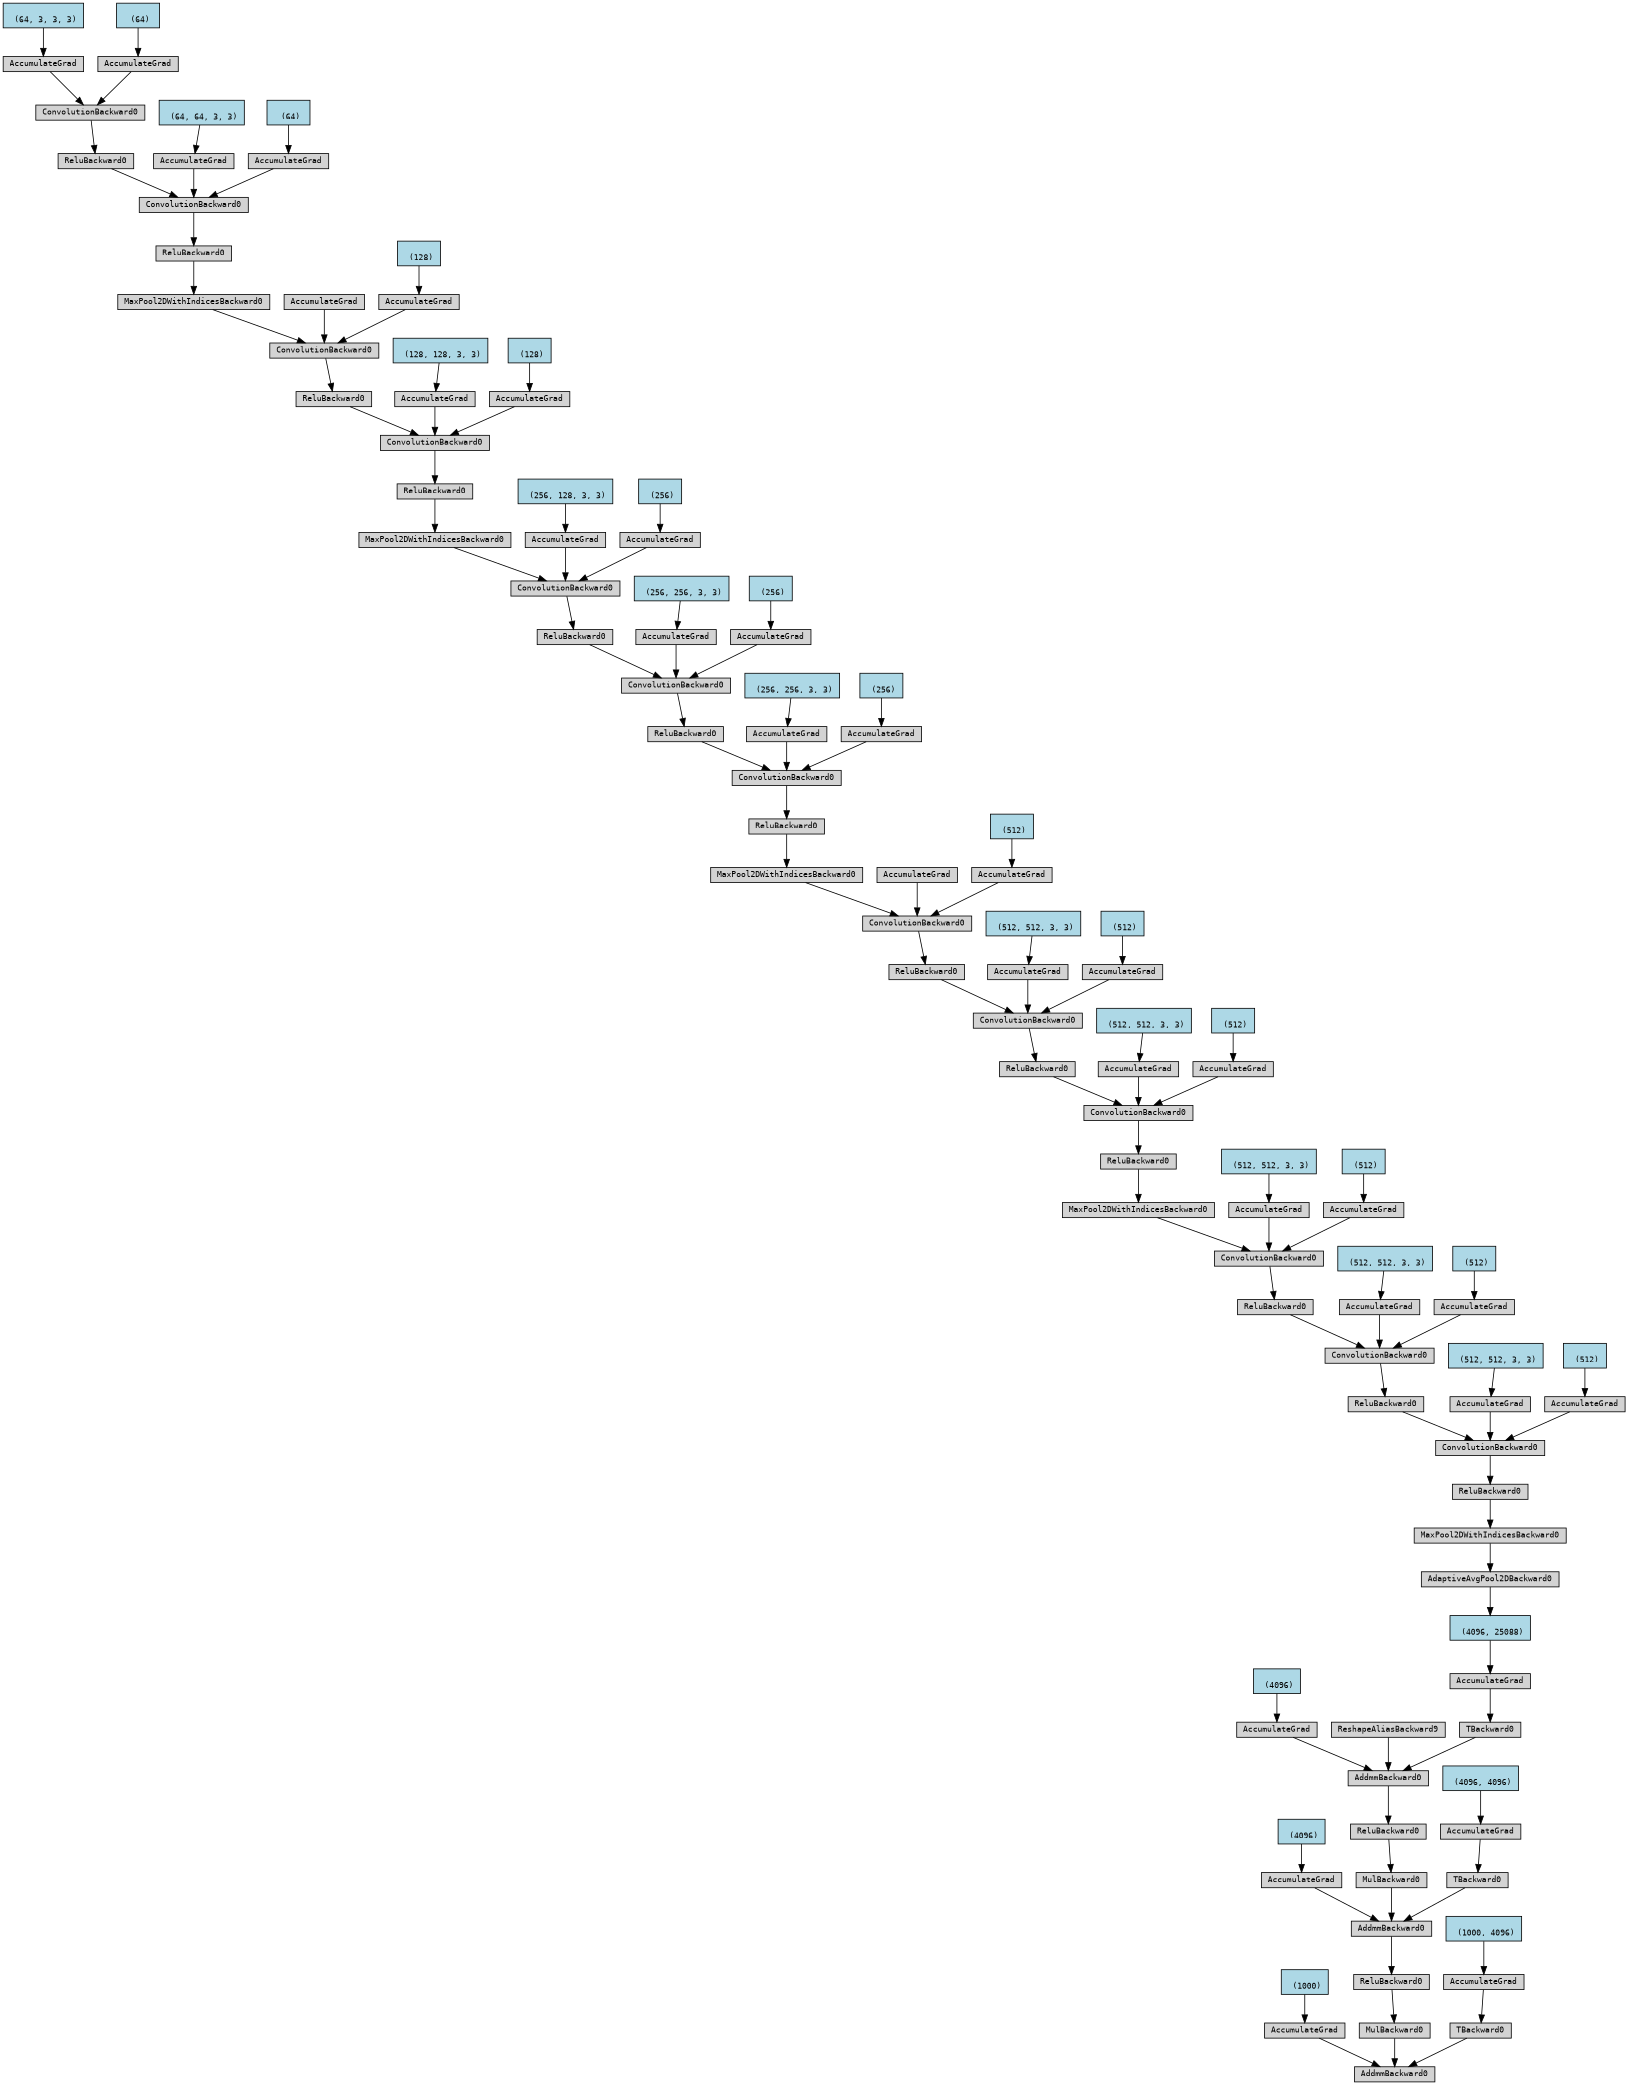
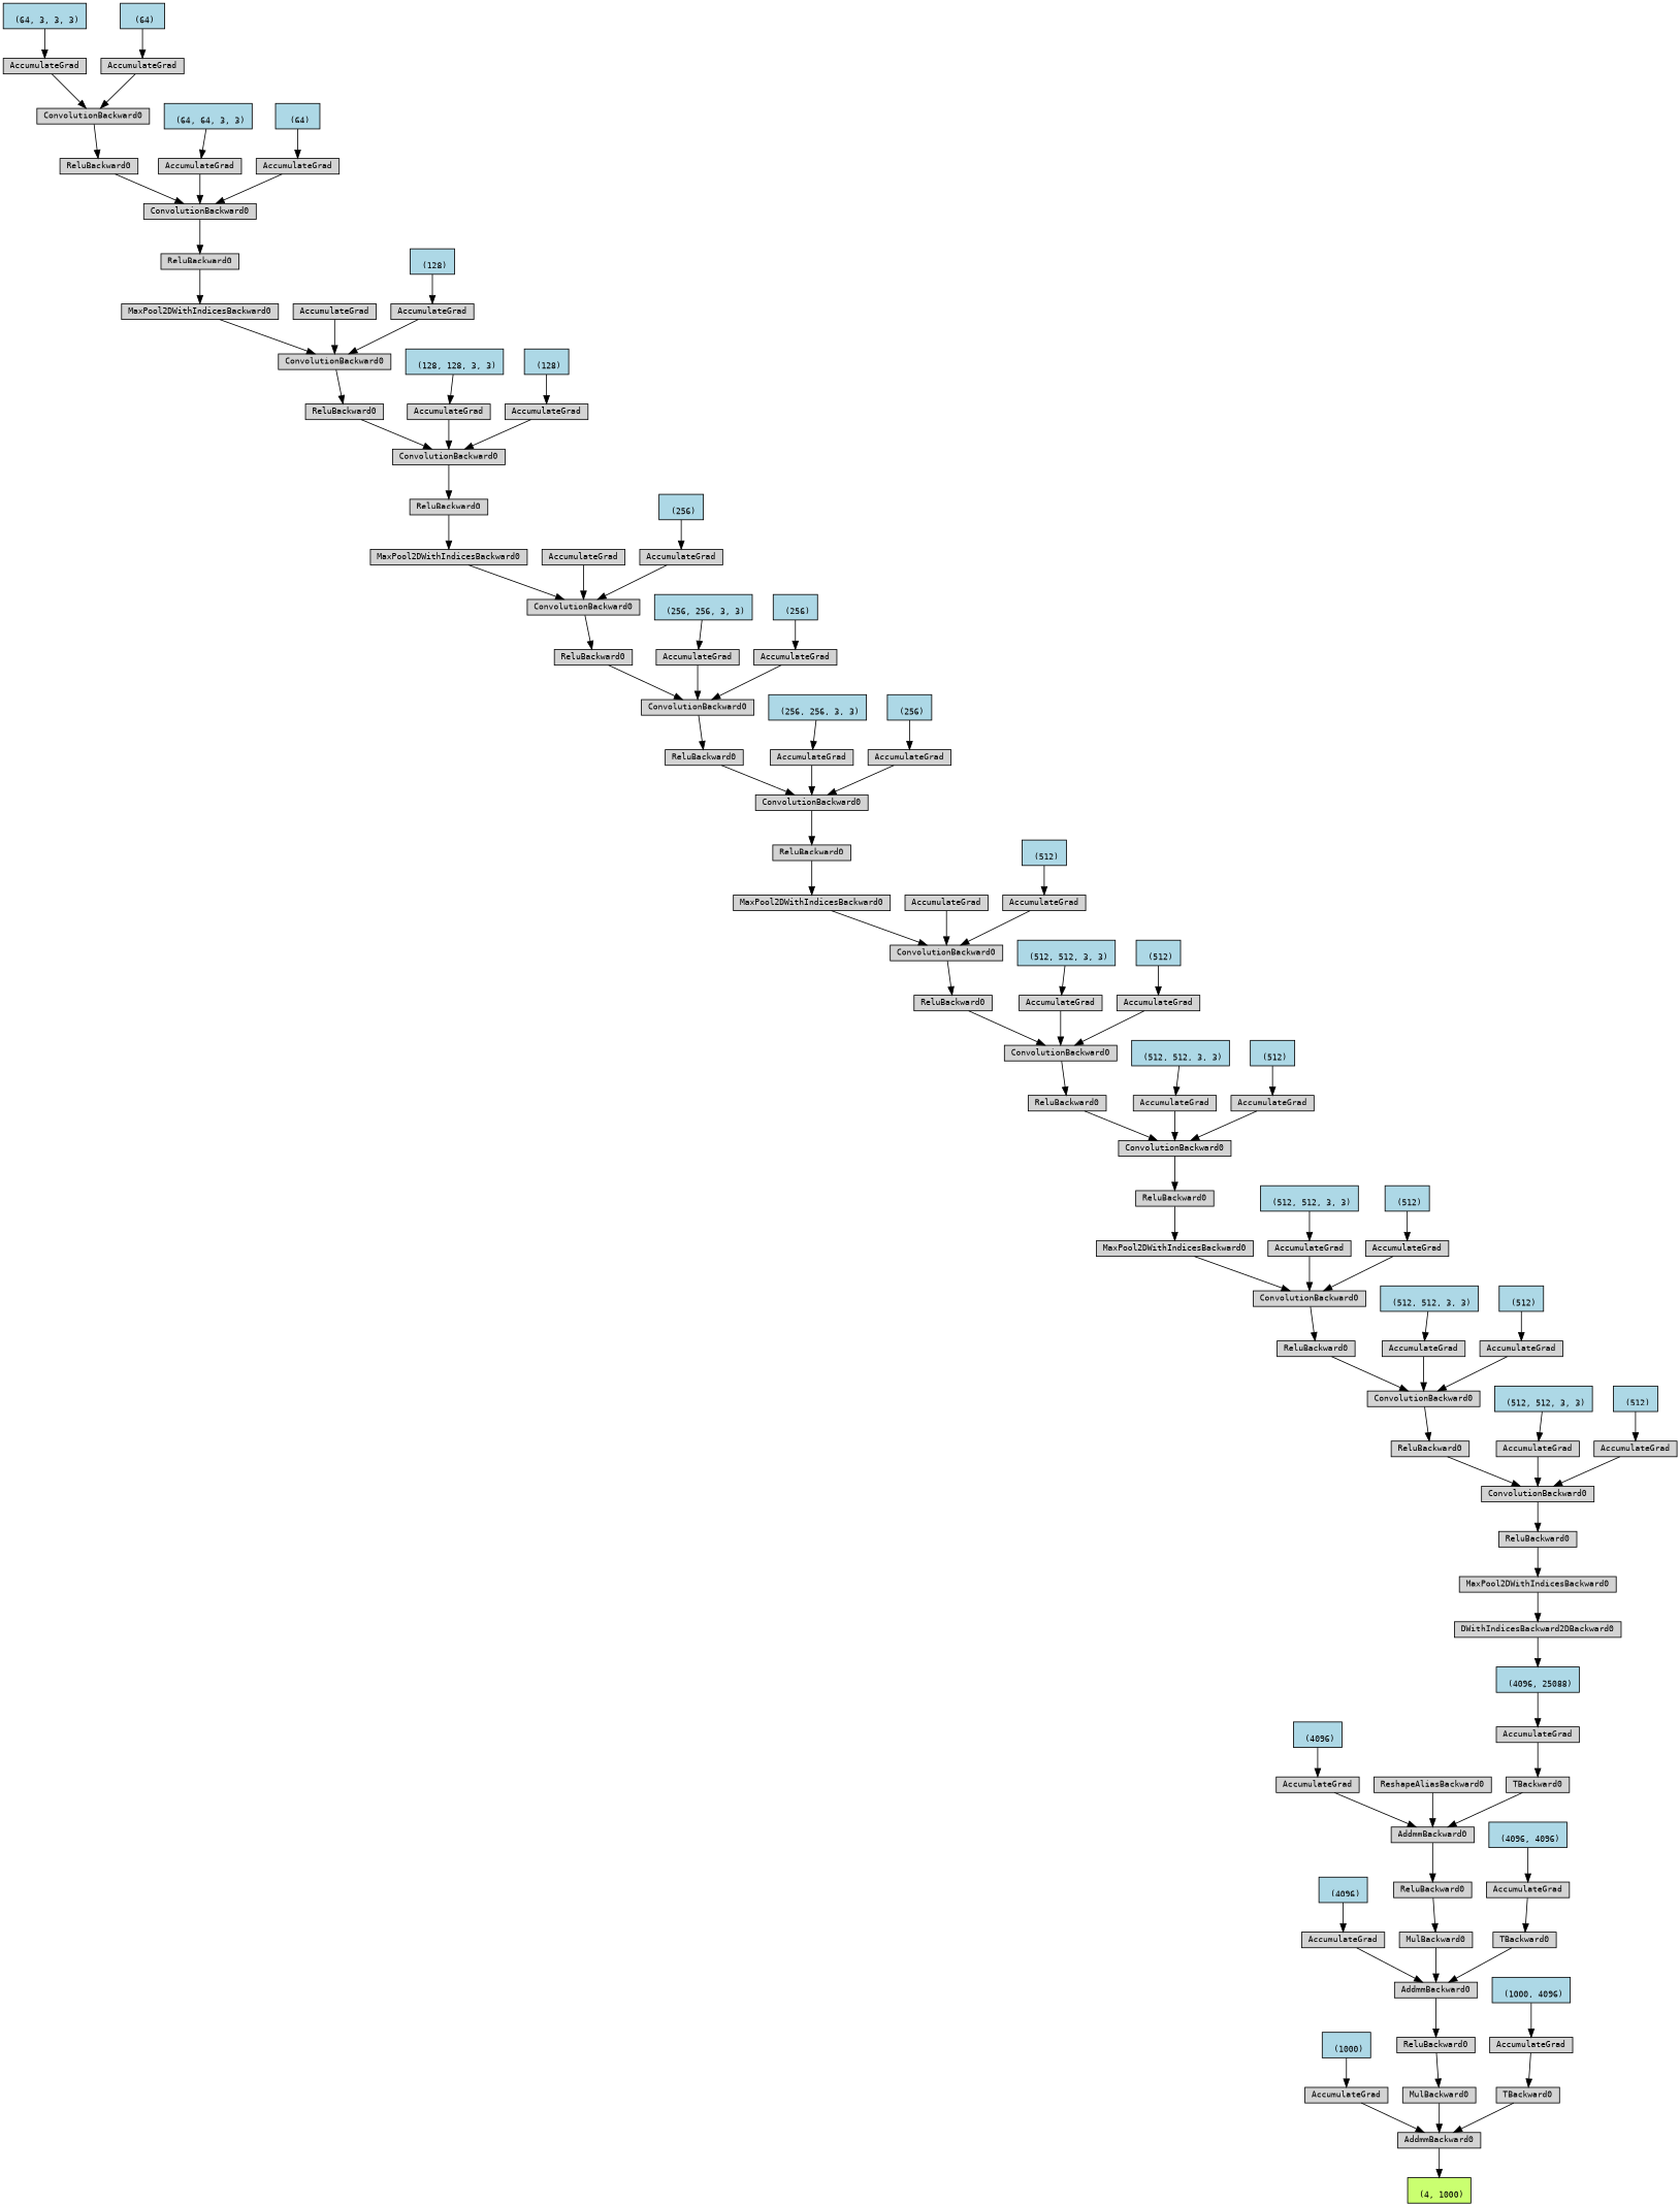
  digraph {
    node [align=left fontname=monospace fontsize=10 ranksep=0.1 shape=box style=filled]
+   n1 [fillcolor=darkolivegreen1 height=0.2 label="\n (4, 1000)"]
    n2 [height=0.2 label=AddmmBackward0]
    n3 [height=0.2 label=AccumulateGrad]
    n4 [fillcolor=lightblue height=0.2 label="\n (1000)"]
    n5 [height=0.2 label=MulBackward0]
    n6 [height=0.2 label=ReluBackward0]
    n7 [height=0.2 label=AddmmBackward0]
    n8 [height=0.2 label=AccumulateGrad]
    n9 [fillcolor=lightblue height=0.2 label="\n (4096)"]
    n10 [height=0.2 label=MulBackward0]
    n11 [height=0.2 label=ReluBackward0]
    n12 [height=0.2 label=AddmmBackward0]
    n13 [height=0.2 label=AccumulateGrad]
    n14 [fillcolor=lightblue height=0.2 label="\n (4096)"]
-   n15 [height=0.2 label=ReshapeAliasBackward9]
-   n16 [height=0.2 label=AdaptiveAvgPool2DBackward0]
+   n15 [height=0.2 label=ReshapeAliasBackward0]
+   n16 [height=0.2 label=DWithIndicesBackward2DBackward0]
    n17 [fillcolor=lightblue height=0.2 label="\n (4096, 25088)"]
    n18 [height=0.2 label=MaxPool2DWithIndicesBackward0]
    n19 [height=0.2 label=ReluBackward0]
    n20 [height=0.2 label=ConvolutionBackward0]
    n21 [height=0.2 label=ReluBackward0]
    n22 [height=0.2 label=ConvolutionBackward0]
    n23 [height=0.2 label=ReluBackward0]
    n24 [height=0.2 label=ConvolutionBackward0]
    n25 [height=0.2 label=MaxPool2DWithIndicesBackward0]
    n26 [height=0.2 label=ReluBackward0]
    n27 [height=0.2 label=ConvolutionBackward0]
    n28 [height=0.2 label=ReluBackward0]
    n29 [height=0.2 label=ConvolutionBackward0]
    n30 [height=0.2 label=ReluBackward0]
    n31 [height=0.2 label=ConvolutionBackward0]
    n32 [height=0.2 label=MaxPool2DWithIndicesBackward0]
    n33 [height=0.2 label=ReluBackward0]
    n34 [height=0.2 label=ConvolutionBackward0]
    n35 [height=0.2 label=ReluBackward0]
    n36 [height=0.2 label=ConvolutionBackward0]
    n37 [height=0.2 label=ReluBackward0]
    n38 [height=0.2 label=ConvolutionBackward0]
    n39 [height=0.2 label=MaxPool2DWithIndicesBackward0]
    n40 [height=0.2 label=ReluBackward0]
    n41 [height=0.2 label=ConvolutionBackward0]
    n42 [height=0.2 label=ReluBackward0]
    n43 [height=0.2 label=ConvolutionBackward0]
    n44 [height=0.2 label=MaxPool2DWithIndicesBackward0]
    n45 [height=0.2 label=ReluBackward0]
    n46 [height=0.2 label=ConvolutionBackward0]
    n47 [height=0.2 label=ReluBackward0]
    n48 [height=0.2 label=ConvolutionBackward0]
    n49 [height=0.2 label=AccumulateGrad]
    n50 [fillcolor=lightblue height=0.2 label="\n (64, 3, 3, 3)"]
    n51 [height=0.2 label=AccumulateGrad]
    n52 [fillcolor=lightblue height=0.2 label="\n (64)"]
    n53 [height=0.2 label=AccumulateGrad]
    n54 [fillcolor=lightblue height=0.2 label="\n (64, 64, 3, 3)"]
    n55 [height=0.2 label=AccumulateGrad]
    n56 [fillcolor=lightblue height=0.2 label="\n (64)"]
    n57 [height=0.2 label=AccumulateGrad]
    n58 [height=0.2 label=AccumulateGrad]
    n59 [fillcolor=lightblue height=0.2 label="\n (128)"]
    n60 [height=0.2 label=AccumulateGrad]
    n61 [fillcolor=lightblue height=0.2 label="\n (128, 128, 3, 3)"]
    n62 [height=0.2 label=AccumulateGrad]
    n63 [fillcolor=lightblue height=0.2 label="\n (128)"]
    n64 [height=0.2 label=AccumulateGrad]
-   n65 [fillcolor=lightblue height=0.2 label="\n (256, 128, 3, 3)"]
    n66 [height=0.2 label=AccumulateGrad]
    n67 [fillcolor=lightblue height=0.2 label="\n (256)"]
    n68 [height=0.2 label=AccumulateGrad]
    n69 [fillcolor=lightblue height=0.2 label="\n (256, 256, 3, 3)"]
    n70 [height=0.2 label=AccumulateGrad]
    n71 [fillcolor=lightblue height=0.2 label="\n (256)"]
    n72 [height=0.2 label=AccumulateGrad]
    n73 [fillcolor=lightblue height=0.2 label="\n (256, 256, 3, 3)"]
    n74 [height=0.2 label=AccumulateGrad]
    n75 [fillcolor=lightblue height=0.2 label="\n (256)"]
    n76 [height=0.2 label=AccumulateGrad]
    n77 [height=0.2 label=AccumulateGrad]
    n78 [fillcolor=lightblue height=0.2 label="\n (512)"]
    n79 [height=0.2 label=AccumulateGrad]
    n80 [fillcolor=lightblue height=0.2 label="\n (512, 512, 3, 3)"]
    n81 [height=0.2 label=AccumulateGrad]
    n82 [fillcolor=lightblue height=0.2 label="\n (512)"]
    n83 [height=0.2 label=AccumulateGrad]
    n84 [fillcolor=lightblue height=0.2 label="\n (512, 512, 3, 3)"]
    n85 [height=0.2 label=AccumulateGrad]
    n86 [fillcolor=lightblue height=0.2 label="\n (512)"]
    n87 [height=0.2 label=AccumulateGrad]
    n88 [fillcolor=lightblue height=0.2 label="\n (512, 512, 3, 3)"]
    n89 [height=0.2 label=AccumulateGrad]
    n90 [fillcolor=lightblue height=0.2 label="\n (512)"]
    n91 [height=0.2 label=AccumulateGrad]
    n92 [fillcolor=lightblue height=0.2 label="\n (512, 512, 3, 3)"]
    n93 [height=0.2 label=AccumulateGrad]
    n94 [fillcolor=lightblue height=0.2 label="\n (512)"]
    n95 [height=0.2 label=AccumulateGrad]
    n96 [fillcolor=lightblue height=0.2 label="\n (512, 512, 3, 3)"]
    n97 [height=0.2 label=AccumulateGrad]
    n98 [fillcolor=lightblue height=0.2 label="\n (512)"]
    n99 [height=0.2 label=TBackward0]
    n100 [height=0.2 label=AccumulateGrad]
    n101 [height=0.2 label=TBackward0]
    n102 [height=0.2 label=AccumulateGrad]
    n103 [fillcolor=lightblue height=0.2 label="\n (4096, 4096)"]
    n104 [height=0.2 label=TBackward0]
    n105 [height=0.2 label=AccumulateGrad]
    n106 [fillcolor=lightblue height=0.2 label="\n (1000, 4096)"]
+   n2 -> n1
    n3 -> n2
    n4 -> n3
    n5 -> n2
    n6 -> n5
    n7 -> n6
    n8 -> n7
    n9 -> n8
    n10 -> n7
    n11 -> n10
    n12 -> n11
    n13 -> n12
    n14 -> n13
    n15 -> n12
    n16 -> n17
    n17 -> n100
    n18 -> n16
    n19 -> n18
    n20 -> n19
    n21 -> n20
    n22 -> n21
    n23 -> n22
    n24 -> n23
    n25 -> n24
    n26 -> n25
    n27 -> n26
    n28 -> n27
    n29 -> n28
    n30 -> n29
    n31 -> n30
    n32 -> n31
    n33 -> n32
    n34 -> n33
    n35 -> n34
    n36 -> n35
    n37 -> n36
    n38 -> n37
    n39 -> n38
    n40 -> n39
    n41 -> n40
    n42 -> n41
    n43 -> n42
    n44 -> n43
    n45 -> n44
    n46 -> n45
    n47 -> n46
    n48 -> n47
    n49 -> n48
    n50 -> n49
    n51 -> n48
    n52 -> n51
    n53 -> n46
    n54 -> n53
    n55 -> n46
    n56 -> n55
    n57 -> n43
    n58 -> n43
    n59 -> n58
    n60 -> n41
    n61 -> n60
    n62 -> n41
    n63 -> n62
    n64 -> n38
-   n65 -> n64
    n66 -> n38
    n67 -> n66
    n68 -> n36
    n69 -> n68
    n70 -> n36
    n71 -> n70
    n72 -> n34
    n73 -> n72
    n74 -> n34
    n75 -> n74
    n76 -> n31
    n77 -> n31
    n78 -> n77
    n79 -> n29
    n80 -> n79
    n81 -> n29
    n82 -> n81
    n83 -> n27
    n84 -> n83
    n85 -> n27
    n86 -> n85
    n87 -> n24
    n88 -> n87
    n89 -> n24
    n90 -> n89
    n91 -> n22
    n92 -> n91
    n93 -> n22
    n94 -> n93
    n95 -> n20
    n96 -> n95
    n97 -> n20
    n98 -> n97
    n99 -> n12
    n100 -> n99
    n101 -> n7
    n102 -> n101
    n103 -> n102
    n104 -> n2
    n105 -> n104
    n106 -> n105
  }
